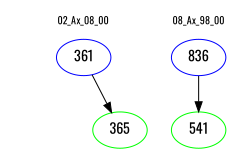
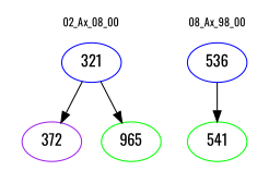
  digraph {
    fontname=Oswald
    node [color=blue fontname=Oswald]
    edge [color=black fontname=Oswald]
-   n1 [label=361]
-   n3 [color=green label=365]
-   n4 [label=836]
+   n1 [label=321]
+   n2 [color=purple label=372]
+   n3 [color=green label=965]
+   n4 [label=536]
    n5 [color=green label=541]
    subgraph cluster_1 {
      color=white
      fontsize=10
      label="02_Ax_08_00"
      n1
+     n2
      n3
    }
    subgraph cluster_2 {
      color=white
      fontsize=10
      label="08_Ax_98_00"
      n4
      n5
    }
+   n1 -> n2
    n1 -> n3
    n4 -> n5
  }
